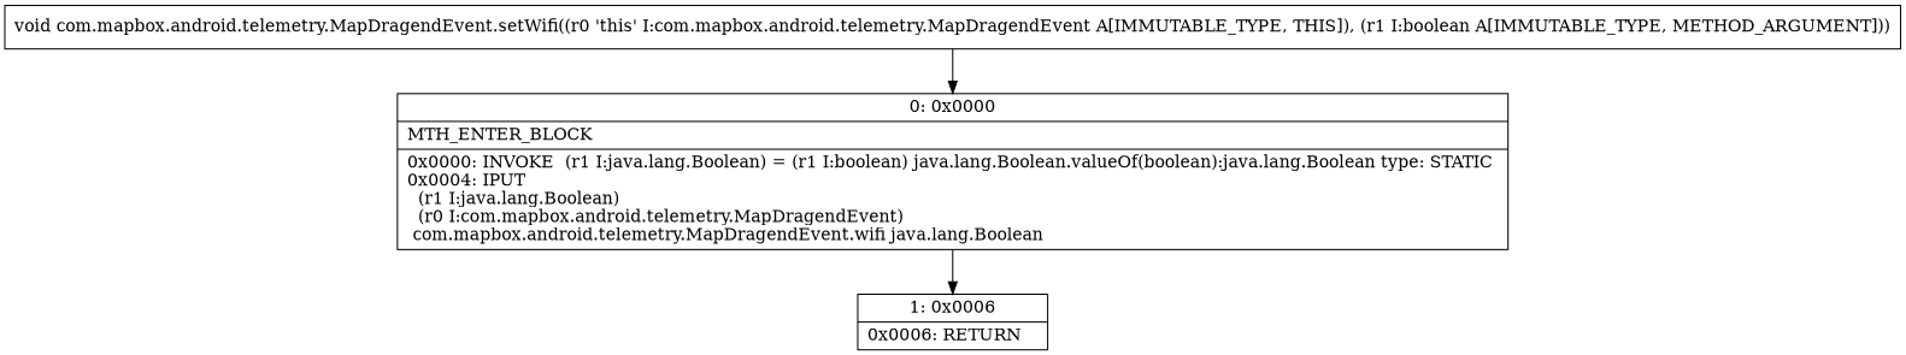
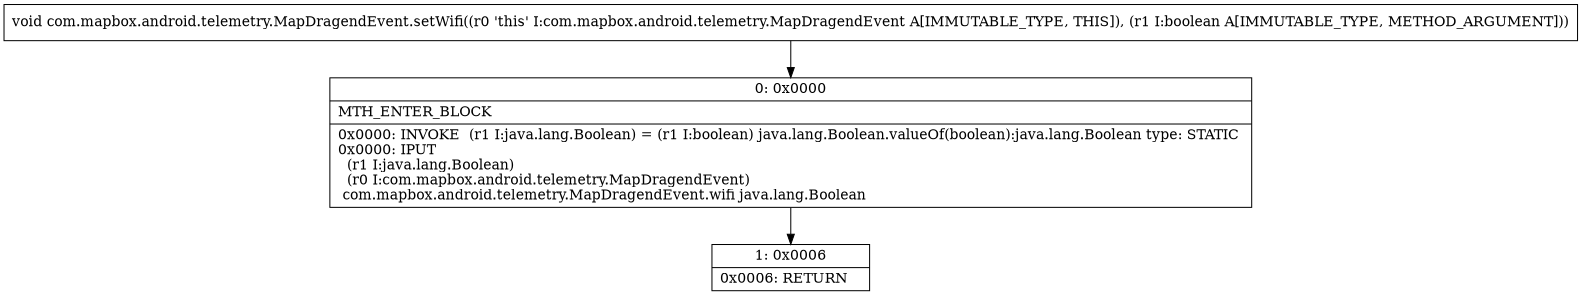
  digraph {
    node [shape=record]
-   n1 [label="{0\:\ 0x0000|MTH_ENTER_BLOCK\l|0x0000: INVOKE  (r1 I:java.lang.Boolean) = (r1 I:boolean) java.lang.Boolean.valueOf(boolean):java.lang.Boolean type: STATIC \l0x0004: IPUT  \l  (r1 I:java.lang.Boolean)\l  (r0 I:com.mapbox.android.telemetry.MapDragendEvent)\l com.mapbox.android.telemetry.MapDragendEvent.wifi java.lang.Boolean \l}"]
+   n1 [label="{0\:\ 0x0000|MTH_ENTER_BLOCK\l|0x0000: INVOKE  (r1 I:java.lang.Boolean) = (r1 I:boolean) java.lang.Boolean.valueOf(boolean):java.lang.Boolean type: STATIC \l0x0000: IPUT  \l  (r1 I:java.lang.Boolean)\l  (r0 I:com.mapbox.android.telemetry.MapDragendEvent)\l com.mapbox.android.telemetry.MapDragendEvent.wifi java.lang.Boolean \l}"]
    n2 [label="{1\:\ 0x0006|0x0006: RETURN   \l}"]
    n3 [label="{void com.mapbox.android.telemetry.MapDragendEvent.setWifi((r0 'this' I:com.mapbox.android.telemetry.MapDragendEvent A[IMMUTABLE_TYPE, THIS]), (r1 I:boolean A[IMMUTABLE_TYPE, METHOD_ARGUMENT])) }"]
    n1 -> n2
    n3 -> n1
  }
